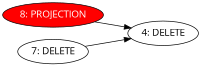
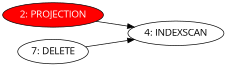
  digraph {
    fontname="Open Sans"
    rankdir=LR
    node [fontname="Open Sans"]
    edge [fontname="Open Sans"]
-   n1 [label="4: DELETE"]
-   n2 [fillcolor=red fontcolor=white label="8: PROJECTION" style=filled]
+   n1 [label="4: INDEXSCAN"]
+   n2 [fillcolor=red fontcolor=white label="2: PROJECTION" style=filled]
    n3 [label="7: DELETE"]
    n2 -> n1
    n3 -> n1
  }
